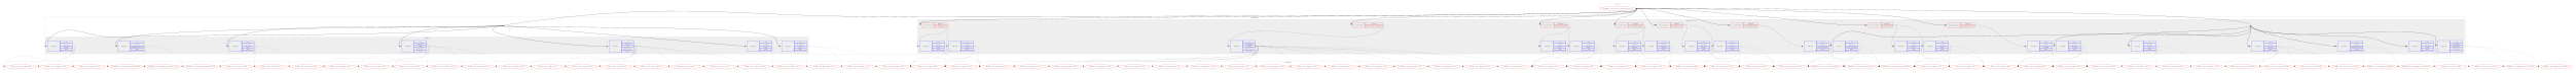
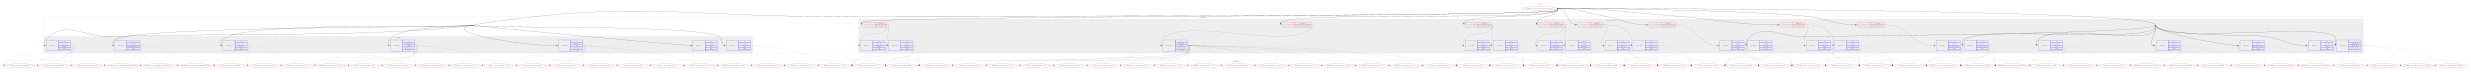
  digraph {
    compound=true
    concentrate=true
    fontname="IBM Plex Mono"
    fontsize=10
    newrank=true
    rankdir=TB
    ranksep=1.5
    node [color=red fontname="IBM Plex Mono" fontsize=10]
    edge [arrowhead=vee fontname="IBM Plex Mono" headport=w style=dotted tailport=e weight=100]
    n1 [label="portage://dev-ros/actionlib_tutorials-9999" width=4]
    n2 [color=blue label=<<TABLE BORDER="0" CELLBORDER="1" CELLSPACING="0" CELLPADDING="4" WIDTH="220"><TR><TD ROWSPAN="6" CELLPADDING="30">pack_dep</TD></TR><TR><TD WIDTH="110">no</TD></TR><TR><TD>dev-python</TD></TR><TR><TD>empy</TD></TR><TR><TD>none</TD></TR><TR><TD></TD></TR></TABLE>> shape=none]
    n3 [color=blue label=<<TABLE BORDER="0" CELLBORDER="1" CELLSPACING="0" CELLPADDING="4" WIDTH="220"><TR><TD ROWSPAN="6" CELLPADDING="30">pack_dep</TD></TR><TR><TD WIDTH="110">no</TD></TR><TR><TD>dev-ros</TD></TR><TR><TD>genmsg</TD></TR><TR><TD>none</TD></TR><TR><TD></TD></TR></TABLE>> shape=none]
    n4 [color=blue label=<<TABLE BORDER="0" CELLBORDER="1" CELLSPACING="0" CELLPADDING="4" WIDTH="220"><TR><TD ROWSPAN="6" CELLPADDING="30">pack_dep</TD></TR><TR><TD WIDTH="110">no</TD></TR><TR><TD>dev-ros</TD></TR><TR><TD>message_generation</TD></TR><TR><TD>none</TD></TR><TR><TD></TD></TR></TABLE>> shape=none]
    n5 [color=blue label=<<TABLE BORDER="0" CELLBORDER="1" CELLSPACING="0" CELLPADDING="4" WIDTH="220"><TR><TD ROWSPAN="6" CELLPADDING="30">pack_dep</TD></TR><TR><TD WIDTH="110">no</TD></TR><TR><TD>dev-util</TD></TR><TR><TD>catkin</TD></TR><TR><TD>none</TD></TR><TR><TD></TD></TR></TABLE>> shape=none]
    n6 [color=blue label=<<TABLE BORDER="0" CELLBORDER="1" CELLSPACING="0" CELLPADDING="4" WIDTH="220"><TR><TD ROWSPAN="6" CELLPADDING="30">pack_dep</TD></TR><TR><TD WIDTH="110">no</TD></TR><TR><TD>dev-util</TD></TR><TR><TD>cmake</TD></TR><TR><TD>greaterequal</TD></TR><TR><TD>3.9.6</TD></TR></TABLE>> shape=none]
    n7 [color=blue label=<<TABLE BORDER="0" CELLBORDER="1" CELLSPACING="0" CELLPADDING="4" WIDTH="220"><TR><TD ROWSPAN="6" CELLPADDING="30">pack_dep</TD></TR><TR><TD WIDTH="110">no</TD></TR><TR><TD>dev-vcs</TD></TR><TR><TD>git</TD></TR><TR><TD>greaterequal</TD></TR><TR><TD>1.8.2.1</TD></TR></TABLE>> shape=none]
    n8 [color=blue label=<<TABLE BORDER="0" CELLBORDER="1" CELLSPACING="0" CELLPADDING="4" WIDTH="220"><TR><TD ROWSPAN="6" CELLPADDING="30">pack_dep</TD></TR><TR><TD WIDTH="110">no</TD></TR><TR><TD>sys-devel</TD></TR><TR><TD>make</TD></TR><TR><TD>none</TD></TR><TR><TD></TD></TR></TABLE>> shape=none]
    n9 [color=blue label=<<TABLE BORDER="0" CELLBORDER="1" CELLSPACING="0" CELLPADDING="4" WIDTH="220"><TR><TD ROWSPAN="6" CELLPADDING="30">pack_dep</TD></TR><TR><TD WIDTH="110">no</TD></TR><TR><TD>dev-lang</TD></TR><TR><TD>python</TD></TR><TR><TD>greaterequal</TD></TR><TR><TD>2.7.5-r2</TD></TR></TABLE>> shape=none]
    n10 [label=<<TABLE BORDER="0" CELLBORDER="1" CELLSPACING="0" CELLPADDING="4"><TR><TD ROWSPAN="3" CELLPADDING="10">use_conditional</TD></TR><TR><TD>positive</TD></TR><TR><TD>python_targets_python2_7</TD></TR></TABLE>> shape=none]
    n11 [color=blue label=<<TABLE BORDER="0" CELLBORDER="1" CELLSPACING="0" CELLPADDING="4" WIDTH="220"><TR><TD ROWSPAN="6" CELLPADDING="30">pack_dep</TD></TR><TR><TD WIDTH="110">no</TD></TR><TR><TD>dev-ros</TD></TR><TR><TD>gencpp</TD></TR><TR><TD>none</TD></TR><TR><TD></TD></TR></TABLE>> shape=none]
    n12 [color=blue label=<<TABLE BORDER="0" CELLBORDER="1" CELLSPACING="0" CELLPADDING="4" WIDTH="220"><TR><TD ROWSPAN="6" CELLPADDING="30">pack_dep</TD></TR><TR><TD WIDTH="110">no</TD></TR><TR><TD>dev-ros</TD></TR><TR><TD>gencpp</TD></TR><TR><TD>none</TD></TR><TR><TD></TD></TR></TABLE>> shape=none]
    n13 [label=<<TABLE BORDER="0" CELLBORDER="1" CELLSPACING="0" CELLPADDING="4"><TR><TD ROWSPAN="3" CELLPADDING="10">use_conditional</TD></TR><TR><TD>positive</TD></TR><TR><TD>ros_messages_cxx</TD></TR></TABLE>> shape=none]
    n14 [color=blue label=<<TABLE BORDER="0" CELLBORDER="1" CELLSPACING="0" CELLPADDING="4" WIDTH="220"><TR><TD ROWSPAN="6" CELLPADDING="30">pack_dep</TD></TR><TR><TD WIDTH="110">no</TD></TR><TR><TD>dev-ros</TD></TR><TR><TD>geneus</TD></TR><TR><TD>none</TD></TR><TR><TD></TD></TR></TABLE>> shape=none]
    n15 [color=blue label=<<TABLE BORDER="0" CELLBORDER="1" CELLSPACING="0" CELLPADDING="4" WIDTH="220"><TR><TD ROWSPAN="6" CELLPADDING="30">pack_dep</TD></TR><TR><TD WIDTH="110">no</TD></TR><TR><TD>dev-ros</TD></TR><TR><TD>geneus</TD></TR><TR><TD>none</TD></TR><TR><TD></TD></TR></TABLE>> shape=none]
    n16 [label=<<TABLE BORDER="0" CELLBORDER="1" CELLSPACING="0" CELLPADDING="4"><TR><TD ROWSPAN="3" CELLPADDING="10">use_conditional</TD></TR><TR><TD>positive</TD></TR><TR><TD>ros_messages_eus</TD></TR></TABLE>> shape=none]
    n17 [color=blue label=<<TABLE BORDER="0" CELLBORDER="1" CELLSPACING="0" CELLPADDING="4" WIDTH="220"><TR><TD ROWSPAN="6" CELLPADDING="30">pack_dep</TD></TR><TR><TD WIDTH="110">no</TD></TR><TR><TD>dev-ros</TD></TR><TR><TD>genlisp</TD></TR><TR><TD>none</TD></TR><TR><TD></TD></TR></TABLE>> shape=none]
    n18 [color=blue label=<<TABLE BORDER="0" CELLBORDER="1" CELLSPACING="0" CELLPADDING="4" WIDTH="220"><TR><TD ROWSPAN="6" CELLPADDING="30">pack_dep</TD></TR><TR><TD WIDTH="110">no</TD></TR><TR><TD>dev-ros</TD></TR><TR><TD>genlisp</TD></TR><TR><TD>none</TD></TR><TR><TD></TD></TR></TABLE>> shape=none]
    n19 [label=<<TABLE BORDER="0" CELLBORDER="1" CELLSPACING="0" CELLPADDING="4"><TR><TD ROWSPAN="3" CELLPADDING="10">use_conditional</TD></TR><TR><TD>positive</TD></TR><TR><TD>ros_messages_lisp</TD></TR></TABLE>> shape=none]
    n20 [color=blue label=<<TABLE BORDER="0" CELLBORDER="1" CELLSPACING="0" CELLPADDING="4" WIDTH="220"><TR><TD ROWSPAN="6" CELLPADDING="30">pack_dep</TD></TR><TR><TD WIDTH="110">no</TD></TR><TR><TD>dev-ros</TD></TR><TR><TD>gennodejs</TD></TR><TR><TD>none</TD></TR><TR><TD></TD></TR></TABLE>> shape=none]
    n21 [color=blue label=<<TABLE BORDER="0" CELLBORDER="1" CELLSPACING="0" CELLPADDING="4" WIDTH="220"><TR><TD ROWSPAN="6" CELLPADDING="30">pack_dep</TD></TR><TR><TD WIDTH="110">no</TD></TR><TR><TD>dev-ros</TD></TR><TR><TD>gennodejs</TD></TR><TR><TD>none</TD></TR><TR><TD></TD></TR></TABLE>> shape=none]
    n22 [label=<<TABLE BORDER="0" CELLBORDER="1" CELLSPACING="0" CELLPADDING="4"><TR><TD ROWSPAN="3" CELLPADDING="10">use_conditional</TD></TR><TR><TD>positive</TD></TR><TR><TD>ros_messages_nodejs</TD></TR></TABLE>> shape=none]
    n23 [color=blue label=<<TABLE BORDER="0" CELLBORDER="1" CELLSPACING="0" CELLPADDING="4" WIDTH="220"><TR><TD ROWSPAN="6" CELLPADDING="30">pack_dep</TD></TR><TR><TD WIDTH="110">no</TD></TR><TR><TD>dev-ros</TD></TR><TR><TD>actionlib_msgs</TD></TR><TR><TD>none</TD></TR><TR><TD></TD></TR></TABLE>> shape=none]
    n24 [label=<<TABLE BORDER="0" CELLBORDER="1" CELLSPACING="0" CELLPADDING="4"><TR><TD ROWSPAN="3" CELLPADDING="10">use_conditional</TD></TR><TR><TD>positive</TD></TR><TR><TD>ros_messages_python</TD></TR></TABLE>> shape=none]
    n25 [color=blue label=<<TABLE BORDER="0" CELLBORDER="1" CELLSPACING="0" CELLPADDING="4" WIDTH="220"><TR><TD ROWSPAN="6" CELLPADDING="30">pack_dep</TD></TR><TR><TD WIDTH="110">no</TD></TR><TR><TD>dev-ros</TD></TR><TR><TD>genpy</TD></TR><TR><TD>none</TD></TR><TR><TD></TD></TR></TABLE>> shape=none]
    n26 [color=blue label=<<TABLE BORDER="0" CELLBORDER="1" CELLSPACING="0" CELLPADDING="4" WIDTH="220"><TR><TD ROWSPAN="6" CELLPADDING="30">pack_dep</TD></TR><TR><TD WIDTH="110">no</TD></TR><TR><TD>dev-ros</TD></TR><TR><TD>genpy</TD></TR><TR><TD>none</TD></TR><TR><TD></TD></TR></TABLE>> shape=none]
    n27 [label=<<TABLE BORDER="0" CELLBORDER="1" CELLSPACING="0" CELLPADDING="4"><TR><TD ROWSPAN="3" CELLPADDING="10">use_conditional</TD></TR><TR><TD>positive</TD></TR><TR><TD>ros_messages_python</TD></TR></TABLE>> shape=none]
    n28 [color=blue label=<<TABLE BORDER="0" CELLBORDER="1" CELLSPACING="0" CELLPADDING="4" WIDTH="220"><TR><TD ROWSPAN="6" CELLPADDING="30">pack_dep</TD></TR><TR><TD WIDTH="110">no</TD></TR><TR><TD>dev-ros</TD></TR><TR><TD>std_msgs</TD></TR><TR><TD>none</TD></TR><TR><TD></TD></TR></TABLE>> shape=none]
    n29 [label=<<TABLE BORDER="0" CELLBORDER="1" CELLSPACING="0" CELLPADDING="4"><TR><TD ROWSPAN="3" CELLPADDING="10">use_conditional</TD></TR><TR><TD>positive</TD></TR><TR><TD>ros_messages_python</TD></TR></TABLE>> shape=none]
    n30 [color=blue label=<<TABLE BORDER="0" CELLBORDER="1" CELLSPACING="0" CELLPADDING="4" WIDTH="220"><TR><TD ROWSPAN="6" CELLPADDING="30">pack_dep</TD></TR><TR><TD WIDTH="110">no</TD></TR><TR><TD>dev-lang</TD></TR><TR><TD>python-exec</TD></TR><TR><TD>greaterequal</TD></TR><TR><TD>2</TD></TR></TABLE>> shape=none]
    n31 [color=blue label=<<TABLE BORDER="0" CELLBORDER="1" CELLSPACING="0" CELLPADDING="4" WIDTH="220"><TR><TD ROWSPAN="6" CELLPADDING="30">pack_dep</TD></TR><TR><TD WIDTH="110">no</TD></TR><TR><TD>dev-libs</TD></TR><TR><TD>boost</TD></TR><TR><TD>none</TD></TR><TR><TD></TD></TR></TABLE>> shape=none]
    n32 [color=blue label=<<TABLE BORDER="0" CELLBORDER="1" CELLSPACING="0" CELLPADDING="4" WIDTH="220"><TR><TD ROWSPAN="6" CELLPADDING="30">pack_dep</TD></TR><TR><TD WIDTH="110">no</TD></TR><TR><TD>dev-ros</TD></TR><TR><TD>actionlib</TD></TR><TR><TD>none</TD></TR><TR><TD></TD></TR></TABLE>> shape=none]
    n33 [color=blue label=<<TABLE BORDER="0" CELLBORDER="1" CELLSPACING="0" CELLPADDING="4" WIDTH="220"><TR><TD ROWSPAN="6" CELLPADDING="30">pack_dep</TD></TR><TR><TD WIDTH="110">no</TD></TR><TR><TD>dev-ros</TD></TR><TR><TD>actionlib_msgs</TD></TR><TR><TD>none</TD></TR><TR><TD></TD></TR></TABLE>> shape=none]
    n34 [color=blue label=<<TABLE BORDER="0" CELLBORDER="1" CELLSPACING="0" CELLPADDING="4" WIDTH="220"><TR><TD ROWSPAN="6" CELLPADDING="30">pack_dep</TD></TR><TR><TD WIDTH="110">no</TD></TR><TR><TD>dev-ros</TD></TR><TR><TD>message_runtime</TD></TR><TR><TD>none</TD></TR><TR><TD></TD></TR></TABLE>> shape=none]
    n35 [color=blue label=<<TABLE BORDER="0" CELLBORDER="1" CELLSPACING="0" CELLPADDING="4" WIDTH="220"><TR><TD ROWSPAN="6" CELLPADDING="30">pack_dep</TD></TR><TR><TD WIDTH="110">no</TD></TR><TR><TD>dev-ros</TD></TR><TR><TD>roscpp</TD></TR><TR><TD>none</TD></TR><TR><TD></TD></TR></TABLE>> shape=none]
    n36 [color=blue label=<<TABLE BORDER="0" CELLBORDER="1" CELLSPACING="0" CELLPADDING="4" WIDTH="220"><TR><TD ROWSPAN="6" CELLPADDING="30">pack_dep</TD></TR><TR><TD WIDTH="110">no</TD></TR><TR><TD>dev-ros</TD></TR><TR><TD>std_msgs</TD></TR><TR><TD>none</TD></TR><TR><TD></TD></TR></TABLE>> shape=none]
    n37 [label="portage://dev-python/empy-3.3-r1" width=4]
    n38 [label="portage://dev-python/empy-3.3.2" width=4]
    n39 [label="portage://dev-python/empy-3.3.3" width=4]
    n40 [label="portage://dev-ros/genmsg-0.5.11" width=4]
    n41 [label="portage://dev-ros/genmsg-0.5.12" width=4]
    n42 [label="portage://dev-ros/genmsg-9999" width=4]
    n43 [label="portage://dev-ros/message_generation-0.3.0" width=4]
    n44 [label="portage://dev-ros/message_generation-0.4.0" width=4]
    n45 [label="portage://dev-ros/message_generation-9999" width=4]
    n46 [label="portage://dev-util/catkin-0.7.14" width=4]
    n47 [label="portage://dev-util/catkin-0.7.17" width=4]
    n48 [label="portage://dev-util/catkin-9999" width=4]
    n49 [label="portage://dev-util/cmake-3.13.5" width=4]
    n50 [label="portage://dev-util/cmake-3.14.6" width=4]
    n51 [label="portage://dev-util/cmake-3.14.7" width=4]
    n52 [label="portage://dev-util/cmake-3.15.4" width=4]
    n53 [label="portage://dev-util/cmake-3.15.5" width=4]
    n54 [label="portage://dev-util/cmake-3.16.0_rc3" width=4]
-   n55 [label="portage://dev-vcs/git-2.21.0" width=4]
    n56 [label="portage://dev-vcs/git-2.23.0-r1" width=4]
    n57 [label="portage://dev-vcs/git-2.24.0" width=4]
    n58 [label="portage://dev-vcs/git-9999" width=4]
    n59 [label="portage://dev-vcs/git-9999-r1" width=4]
    n60 [label="portage://dev-vcs/git-9999-r2" width=4]
    n61 [label="portage://dev-vcs/git-9999-r3" width=4]
    n62 [label="portage://sys-devel/make-4.2.1-r4" width=4]
    n63 [label="portage://dev-lang/python-2.7.15" width=4]
    n64 [label="portage://dev-lang/python-2.7.16" width=4]
    n65 [label="portage://dev-lang/python-2.7.17" width=4]
    n66 [label="portage://dev-lang/python-3.5.5" width=4]
    n67 [label="portage://dev-lang/python-3.5.7" width=4]
    n68 [label="portage://dev-lang/python-3.5.9" width=4]
    n69 [label="portage://dev-lang/python-3.6.5" width=4]
    n70 [label="portage://dev-lang/python-3.6.8" width=4]
    n71 [label="portage://dev-lang/python-3.6.9" width=4]
    n72 [label="portage://dev-lang/python-3.7.2" width=4]
    n73 [label="portage://dev-lang/python-3.7.3" width=4]
    n74 [label="portage://dev-lang/python-3.7.4-r1" width=4]
    n75 [label="portage://dev-lang/python-3.7.5" width=4]
    n76 [label="portage://dev-lang/python-3.7.5-r1" width=4]
    n77 [label="portage://dev-lang/python-3.8.0" width=4]
    n78 [label="portage://dev-ros/gencpp-0.6.0" width=4]
    n79 [label="portage://dev-ros/gencpp-0.6.2" width=4]
    n80 [label="portage://dev-ros/gencpp-9999" width=4]
    n81 [label="portage://dev-ros/geneus-2.2.5" width=4]
    n82 [label="portage://dev-ros/geneus-2.2.6" width=4]
    n83 [label="portage://dev-ros/geneus-9999" width=4]
    n84 [label="portage://dev-ros/genlisp-0.4.16" width=4]
    n85 [label="portage://dev-ros/genlisp-0.4.17" width=4]
    n86 [label="portage://dev-ros/genlisp-9999" width=4]
    n87 [label="portage://dev-ros/gennodejs-2.0.1" width=4]
    n88 [label="portage://dev-ros/gennodejs-9999" width=4]
    n89 [label="portage://dev-ros/actionlib_msgs-1.12.5" width=4]
    n90 [label="portage://dev-ros/actionlib_msgs-1.12.6" width=4]
    n91 [label="portage://dev-ros/actionlib_msgs-1.12.7" width=4]
    n92 [label="portage://dev-ros/genpy-0.6.7" width=4]
    n93 [label="portage://dev-ros/genpy-0.6.8" width=4]
    n94 [label="portage://dev-ros/genpy-9999" width=4]
    n95 [label="portage://dev-ros/std_msgs-0.5.11" width=4]
    n96 [label="portage://dev-ros/std_msgs-0.5.12" width=4]
    n97 [label="portage://dev-ros/std_msgs-9999" width=4]
    n98 [label="portage://dev-lang/python-exec-2.4.6-r1" width=4]
    n99 [label="portage://dev-lang/python-exec-9999" width=4]
    n100 [label="portage://dev-libs/boost-1.65.0" width=4]
    n101 [label="portage://dev-libs/boost-1.70.0" width=4]
    n102 [label="portage://dev-libs/boost-1.71.0" width=4]
    n103 [label="portage://dev-ros/actionlib-1.11.13" width=4]
    n104 [label="portage://dev-ros/actionlib-1.11.14" width=4]
    n105 [label="portage://dev-ros/actionlib-1.11.15" width=4]
    n106 [label="portage://dev-ros/actionlib-9999" width=4]
    n107 [label="portage://dev-ros/message_runtime-0.4.12" width=4]
    n108 [label="portage://dev-ros/message_runtime-9999" width=4]
    n109 [label="portage://dev-ros/roscpp-1.14.3-r1" width=4]
    n110 [label="portage://dev-ros/roscpp-9999" width=4]
    subgraph cluster_1 {
      color=gray
      label=<<i>ebuild</i>>
      rank=same
      n1
    }
    subgraph cluster_2 {
      color=gray
      label=<<i>dependencies</i>>
      subgraph cluster_3 {
        color=gray
        fillcolor="#eeeeee"
        label=<<i>compile</i>>
        style=filled
        subgraph sub_4 {
          color=gray
          fillcolor="#eeeeee"
          label=<<i>compile</i>>
          style=filled
          n2
        }
        subgraph sub_5 {
          color=gray
          fillcolor="#eeeeee"
          label=<<i>compile</i>>
          style=filled
          n3
        }
        subgraph sub_6 {
          color=gray
          fillcolor="#eeeeee"
          label=<<i>compile</i>>
          style=filled
          n4
        }
        subgraph sub_7 {
          color=gray
          fillcolor="#eeeeee"
          label=<<i>compile</i>>
          style=filled
          n5
        }
        subgraph sub_8 {
          color=gray
          fillcolor="#eeeeee"
          label=<<i>compile</i>>
          style=filled
          n6
        }
        subgraph sub_9 {
          color=gray
          fillcolor="#eeeeee"
          label=<<i>compile</i>>
          style=filled
          n7
        }
        subgraph sub_10 {
          color=gray
          fillcolor="#eeeeee"
          label=<<i>compile</i>>
          style=filled
          n8
        }
      }
      subgraph cluster_11 {
        color=gray
        fillcolor="#eeeeee"
        label=<<i>compile and run</i>>
        style=filled
        subgraph sub_12 {
          color=gray
          fillcolor="#eeeeee"
          label=<<i>compile and run</i>>
          style=filled
          n10
          subgraph sub_13 {
            color=gray
            fillcolor="#eeeeee"
            label=<<i>compile and run</i>>
            style=filled
            n9
          }
        }
        subgraph sub_14 {
          color=gray
          fillcolor="#eeeeee"
          label=<<i>compile and run</i>>
          style=filled
          n13
          subgraph sub_15 {
            color=gray
            fillcolor="#eeeeee"
            label=<<i>compile and run</i>>
            style=filled
            n11
          }
          subgraph sub_16 {
            color=gray
            fillcolor="#eeeeee"
            label=<<i>compile and run</i>>
            style=filled
            n12
          }
        }
        subgraph sub_17 {
          color=gray
          fillcolor="#eeeeee"
          label=<<i>compile and run</i>>
          style=filled
          n16
          subgraph sub_18 {
            color=gray
            fillcolor="#eeeeee"
            label=<<i>compile and run</i>>
            style=filled
            n14
          }
          subgraph sub_19 {
            color=gray
            fillcolor="#eeeeee"
            label=<<i>compile and run</i>>
            style=filled
            n15
          }
        }
        subgraph sub_20 {
          color=gray
          fillcolor="#eeeeee"
          label=<<i>compile and run</i>>
          style=filled
          n19
          subgraph sub_21 {
            color=gray
            fillcolor="#eeeeee"
            label=<<i>compile and run</i>>
            style=filled
            n17
          }
          subgraph sub_22 {
            color=gray
            fillcolor="#eeeeee"
            label=<<i>compile and run</i>>
            style=filled
            n18
          }
        }
        subgraph sub_23 {
          color=gray
          fillcolor="#eeeeee"
          label=<<i>compile and run</i>>
          style=filled
          n22
          subgraph sub_24 {
            color=gray
            fillcolor="#eeeeee"
            label=<<i>compile and run</i>>
            style=filled
            n20
          }
          subgraph sub_25 {
            color=gray
            fillcolor="#eeeeee"
            label=<<i>compile and run</i>>
            style=filled
            n21
          }
        }
        subgraph sub_26 {
          color=gray
          fillcolor="#eeeeee"
          label=<<i>compile and run</i>>
          style=filled
          n24
          subgraph sub_27 {
            color=gray
            fillcolor="#eeeeee"
            label=<<i>compile and run</i>>
            style=filled
            n23
          }
        }
        subgraph sub_28 {
          color=gray
          fillcolor="#eeeeee"
          label=<<i>compile and run</i>>
          style=filled
          n27
          subgraph sub_29 {
            color=gray
            fillcolor="#eeeeee"
            label=<<i>compile and run</i>>
            style=filled
            n25
          }
          subgraph sub_30 {
            color=gray
            fillcolor="#eeeeee"
            label=<<i>compile and run</i>>
            style=filled
            n26
          }
        }
        subgraph sub_31 {
          color=gray
          fillcolor="#eeeeee"
          label=<<i>compile and run</i>>
          style=filled
          n29
          subgraph sub_32 {
            color=gray
            fillcolor="#eeeeee"
            label=<<i>compile and run</i>>
            style=filled
            n28
          }
        }
        subgraph sub_33 {
          color=gray
          fillcolor="#eeeeee"
          label=<<i>compile and run</i>>
          style=filled
          n30
        }
        subgraph sub_34 {
          color=gray
          fillcolor="#eeeeee"
          label=<<i>compile and run</i>>
          style=filled
          n31
        }
        subgraph sub_35 {
          color=gray
          fillcolor="#eeeeee"
          label=<<i>compile and run</i>>
          style=filled
          n32
        }
        subgraph sub_36 {
          color=gray
          fillcolor="#eeeeee"
          label=<<i>compile and run</i>>
          style=filled
          n33
        }
        subgraph sub_37 {
          color=gray
          fillcolor="#eeeeee"
          label=<<i>compile and run</i>>
          style=filled
          n34
        }
        subgraph sub_38 {
          color=gray
          fillcolor="#eeeeee"
          label=<<i>compile and run</i>>
          style=filled
          n35
        }
        subgraph sub_39 {
          color=gray
          fillcolor="#eeeeee"
          label=<<i>compile and run</i>>
          style=filled
          n36
        }
      }
      subgraph cluster_40 {
        color=gray
        fillcolor="#eeeeee"
        label=<<i>run</i>>
        style=filled
      }
    }
    subgraph cluster_41 {
      color=gray
      label=<<i>candidates</i>>
      rank=same
      subgraph sub_42 {
        color=black
        label=<<i>candidates</i>>
        nodesep=1
        rank=same
        n37
        n38
        n39
      }
      subgraph sub_43 {
        color=black
        label=<<i>candidates</i>>
        nodesep=1
        rank=same
        n40
        n41
        n42
      }
      subgraph sub_44 {
        color=black
        label=<<i>candidates</i>>
        nodesep=1
        rank=same
        n43
        n44
        n45
      }
      subgraph sub_45 {
        color=black
        label=<<i>candidates</i>>
        nodesep=1
        rank=same
        n46
        n47
        n48
      }
      subgraph sub_46 {
        color=black
        label=<<i>candidates</i>>
        nodesep=1
        rank=same
        n49
        n50
        n51
        n52
        n53
        n54
      }
      subgraph sub_47 {
        color=black
        label=<<i>candidates</i>>
        nodesep=1
        rank=same
-       n55
        n56
        n57
        n58
        n59
        n60
        n61
      }
      subgraph sub_48 {
        color=black
        label=<<i>candidates</i>>
        nodesep=1
        rank=same
        n62
      }
      subgraph sub_49 {
        color=black
        label=<<i>candidates</i>>
        nodesep=1
        rank=same
        n63
        n64
        n65
        n66
        n67
        n68
        n69
        n70
        n71
        n72
        n73
        n74
        n75
        n76
        n77
      }
      subgraph sub_50 {
        color=black
        label=<<i>candidates</i>>
        nodesep=1
        rank=same
        n78
        n79
        n80
      }
      subgraph sub_51 {
        color=black
        label=<<i>candidates</i>>
        nodesep=1
        rank=same
        n78
        n79
        n80
      }
      subgraph sub_52 {
        color=black
        label=<<i>candidates</i>>
        nodesep=1
        rank=same
        n81
        n82
        n83
      }
      subgraph sub_53 {
        color=black
        label=<<i>candidates</i>>
        nodesep=1
        rank=same
        n81
        n82
        n83
      }
      subgraph sub_54 {
        color=black
        label=<<i>candidates</i>>
        nodesep=1
        rank=same
        n84
        n85
        n86
      }
      subgraph sub_55 {
        color=black
        label=<<i>candidates</i>>
        nodesep=1
        rank=same
        n84
        n85
        n86
      }
      subgraph sub_56 {
        color=black
        label=<<i>candidates</i>>
        nodesep=1
        rank=same
        n87
        n88
      }
      subgraph sub_57 {
        color=black
        label=<<i>candidates</i>>
        nodesep=1
        rank=same
        n87
        n88
      }
      subgraph sub_58 {
        color=black
        label=<<i>candidates</i>>
        nodesep=1
        rank=same
        n89
        n90
        n91
      }
      subgraph sub_59 {
        color=black
        label=<<i>candidates</i>>
        nodesep=1
        rank=same
        n92
        n93
        n94
      }
      subgraph sub_60 {
        color=black
        label=<<i>candidates</i>>
        nodesep=1
        rank=same
        n92
        n93
        n94
      }
      subgraph sub_61 {
        color=black
        label=<<i>candidates</i>>
        nodesep=1
        rank=same
        n95
        n96
        n97
      }
      subgraph sub_62 {
        color=black
        label=<<i>candidates</i>>
        nodesep=1
        rank=same
        n98
        n99
      }
      subgraph sub_63 {
        color=black
        label=<<i>candidates</i>>
        nodesep=1
        rank=same
        n100
        n101
        n102
      }
      subgraph sub_64 {
        color=black
        label=<<i>candidates</i>>
        nodesep=1
        rank=same
        n103
        n104
        n105
        n106
      }
      subgraph sub_65 {
        color=black
        label=<<i>candidates</i>>
        nodesep=1
        rank=same
        n89
        n90
        n91
      }
      subgraph sub_66 {
        color=black
        label=<<i>candidates</i>>
        nodesep=1
        rank=same
        n107
        n108
      }
      subgraph sub_67 {
        color=black
        label=<<i>candidates</i>>
        nodesep=1
        rank=same
        n109
        n110
      }
      subgraph sub_68 {
        color=black
        label=<<i>candidates</i>>
        nodesep=1
        rank=same
        n95
        n96
        n97
      }
    }
    n1 -> n2 [style=solid weight=20]
    n1 -> n3 [style=solid weight=20]
    n1 -> n4 [style=solid weight=20]
    n1 -> n5 [style=solid weight=20]
    n1 -> n6 [style=solid weight=20]
    n1 -> n7 [style=solid weight=20]
    n1 -> n8 [style=solid weight=20]
    n1 -> n10 [arrowhead=odotvee style=solid weight=20]
    n1 -> n13 [arrowhead=odotvee style=solid weight=20]
    n1 -> n16 [arrowhead=odotvee style=solid weight=20]
    n1 -> n19 [arrowhead=odotvee style=solid weight=20]
    n1 -> n22 [arrowhead=odotvee style=solid weight=20]
    n1 -> n24 [arrowhead=odotvee style=solid weight=20]
    n1 -> n27 [arrowhead=odotvee style=solid weight=20]
    n1 -> n29 [arrowhead=odotvee style=solid weight=20]
    n1 -> n30 [arrowhead=odotvee style=solid weight=20]
    n1 -> n31 [arrowhead=odotvee style=solid weight=20]
    n1 -> n32 [arrowhead=odotvee style=solid weight=20]
    n1 -> n33 [arrowhead=odotvee style=solid weight=20]
    n1 -> n34 [arrowhead=odotvee style=solid weight=20]
    n1 -> n35 [arrowhead=odotvee style=solid weight=20]
    n1 -> n36 [arrowhead=odotvee style=solid weight=20]
    n2 -> n37
    n2 -> n38
    n2 -> n39
    n3 -> n40
    n3 -> n41
    n3 -> n42
    n4 -> n43
    n4 -> n44
    n4 -> n45
    n5 -> n46
    n5 -> n47
    n5 -> n48
    n6 -> n49
    n6 -> n50
    n6 -> n51
    n6 -> n52
    n6 -> n53
    n6 -> n54
-   n7 -> n55
    n7 -> n56
    n7 -> n57
    n7 -> n58
    n7 -> n59
    n7 -> n60
    n7 -> n61
    n8 -> n62
    n9 -> n63
    n9 -> n64
    n9 -> n65
    n9 -> n66
    n9 -> n67
    n9 -> n68
    n9 -> n69
    n9 -> n70
    n9 -> n71
    n9 -> n72
    n9 -> n73
    n9 -> n74
    n9 -> n75
    n9 -> n76
    n9 -> n77
    n10 -> n9 [style=dashed weight=20]
    n11 -> n78
    n11 -> n79
    n11 -> n80
    n12 -> n78
    n12 -> n79
    n12 -> n80
    n13 -> n11 [style=dashed weight=20]
    n13 -> n12 [style=dashed weight=20]
    n14 -> n81
    n14 -> n82
    n14 -> n83
    n15 -> n81
    n15 -> n82
    n15 -> n83
    n16 -> n14 [style=dashed weight=20]
    n16 -> n15 [style=dashed weight=20]
    n17 -> n84
    n17 -> n85
    n17 -> n86
    n18 -> n84
    n18 -> n85
    n18 -> n86
    n19 -> n17 [style=dashed weight=20]
    n19 -> n18 [style=dashed weight=20]
    n20 -> n87
    n20 -> n88
    n21 -> n87
    n21 -> n88
    n22 -> n20 [style=dashed weight=20]
    n22 -> n21 [style=dashed weight=20]
    n23 -> n89
    n23 -> n90
    n23 -> n91
    n24 -> n23 [style=dashed weight=20]
    n25 -> n92
    n25 -> n93
    n25 -> n94
    n26 -> n92
    n26 -> n93
    n26 -> n94
    n27 -> n25 [style=dashed weight=20]
    n27 -> n26 [style=dashed weight=20]
    n28 -> n95
    n28 -> n96
    n28 -> n97
    n29 -> n28 [style=dashed weight=20]
    n30 -> n98
    n30 -> n99
    n31 -> n100
    n31 -> n101
    n31 -> n102
    n32 -> n103
    n32 -> n104
    n32 -> n105
    n32 -> n106
    n33 -> n89
    n33 -> n90
    n33 -> n91
    n34 -> n107
    n34 -> n108
    n35 -> n109
    n35 -> n110
    n36 -> n95
    n36 -> n96
    n36 -> n97
  }
